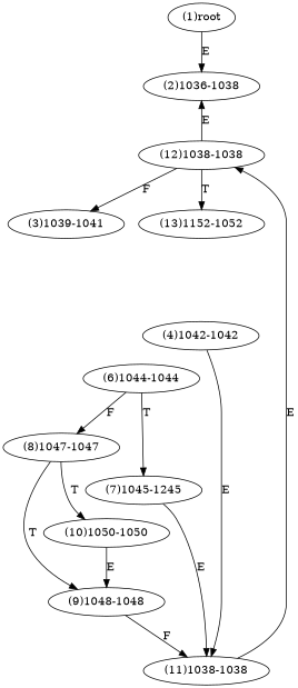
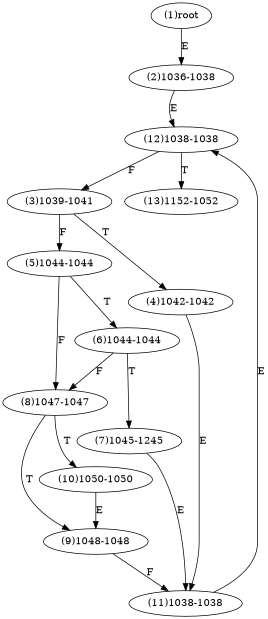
  digraph {
    n1 [label="(1)root"]
    n2 [label="(2)1036-1038"]
    n3 [label="(12)1038-1038"]
    n4 [label="(3)1039-1041"]
    n5 [label="(13)1152-1052"]
    n6 [label="(4)1042-1042"]
+   n7 [label="(5)1044-1044"]
    n8 [label="(11)1038-1038"]
    n9 [label="(6)1044-1044"]
    n10 [label="(8)1047-1047"]
    n11 [label="(7)1045-1245"]
    n12 [label="(9)1048-1048"]
    n13 [label="(10)1050-1050"]
    n1 -> n2 [label=E]
-   n3 -> n2 [label=E]
+   n2 -> n3 [label=E]
    n3 -> n4 [label=F]
    n3 -> n5 [label=T]
+   n4 -> n6 [label=T]
+   n4 -> n7 [label=F]
    n6 -> n8 [label=E]
+   n7 -> n9 [label=T]
+   n7 -> n10 [label=F]
    n8 -> n3 [label=E]
    n9 -> n10 [label=F]
    n9 -> n11 [label=T]
    n10 -> n12 [label=T]
    n10 -> n13 [label=T]
    n11 -> n8 [label=E]
    n12 -> n8 [label=F]
    n13 -> n12 [label=E]
  }
